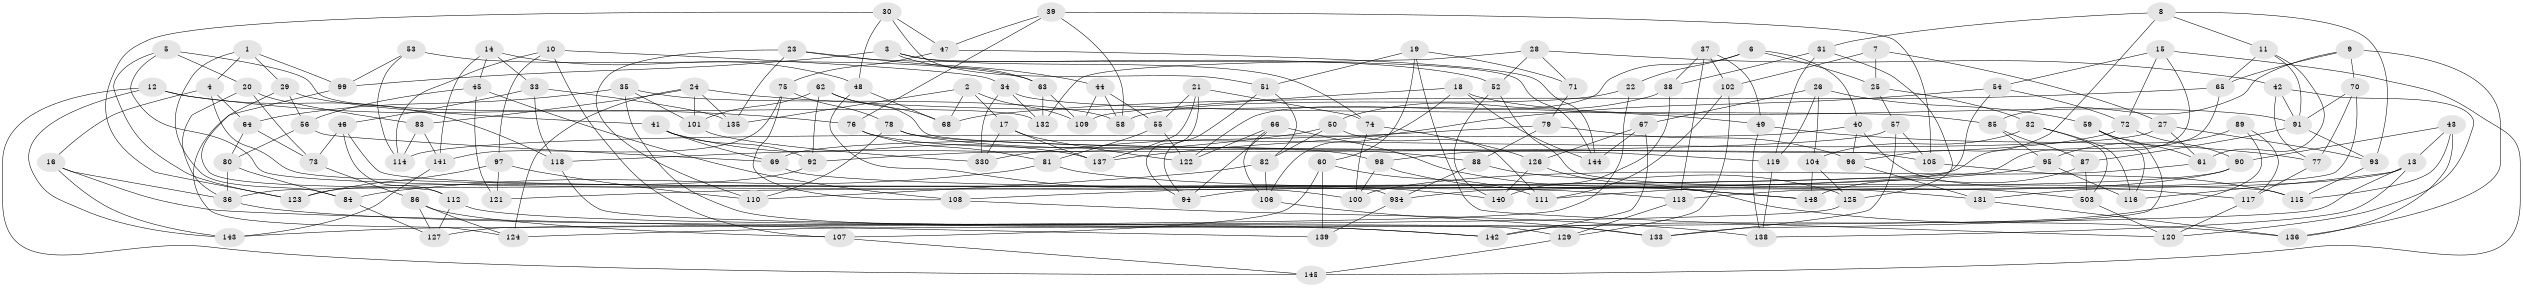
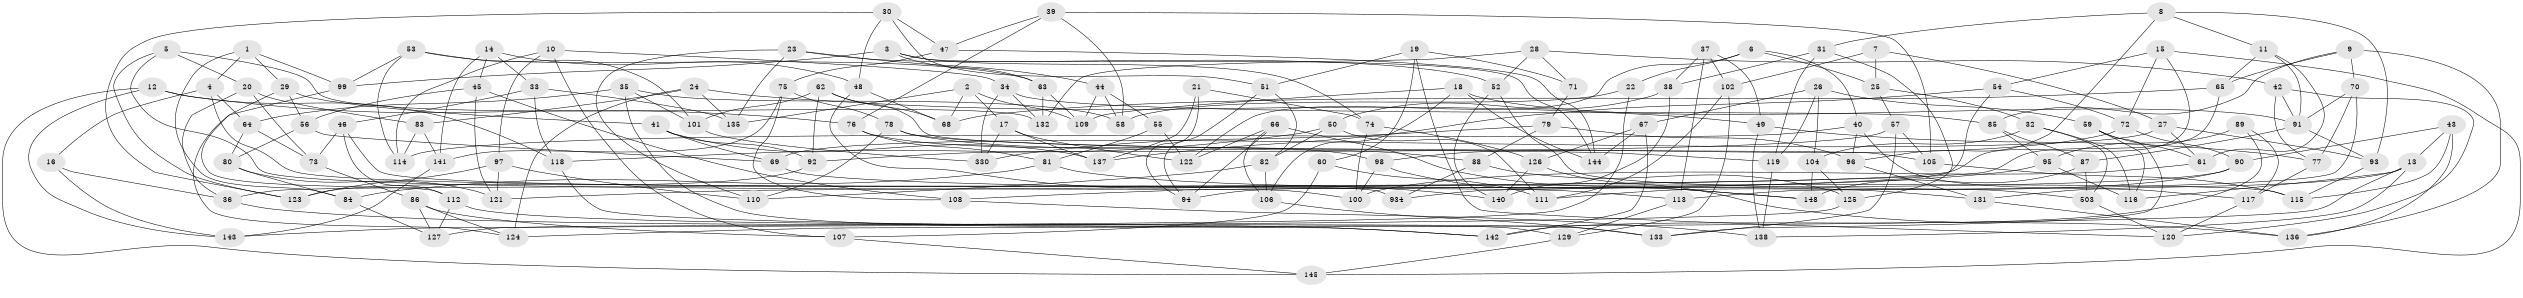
  graph {
    node [color=gray90 style=filled]
    1
    4
    29
    84
    99
    16
    64
    115
    41
    56
    112
    127
    124
    2
    17
    68
    109
    135
    122
    n20 [label=330]
    137
    3
    63
    74
    144
    132
    100
    126
    143
    36
-   139
    73
    80
    5
    20
    123
    83
    6
    22
    25
    40
    58
    32
    57
    96
    114
    117
    7
    27
    102
    93
    61
    69
    n54 [label=503]
    87
    n56 [label=148]
    129
    111
    8
    11
    31
    65
    91
    119
    38
    125
    131
    9
    70
    85
    136
    121
    113
    77
    95
    10
    34
    97
    107
    110
    145
    12
    76
    118
    81
    98
    142
    13
    116
    138
    14
    33
    45
    48
    141
    46
    108
    140
    15
    54
    72
    n102 [label=934]
    90
    18
    106
    133
    19
    51
    60
    71
    120
    94
    82
    79
    86
    21
    55
    23
    44
    52
    24
    49
    104
    105
    92
    26
    59
    67
    28
    42
    30
    47
    75
    50
    35
    101
    37
    39
    43
    89
    78
    53
    62
    66
    88
    1 -- 4
    1 -- 29
    1 -- 84
    1 -- 99
    4 -- 16
    4 -- 64
    4 -- 115
    29 -- 41
    29 -- 56
    29 -- 112
    84 -- 127
    99 -- 124
    16 -- 143
    16 -- 36
-   16 -- 139
    64 -- 73
    64 -- 80
    41 -- 137
    41 -- 69
    41 -- 92
    56 -- 80
    56 -- 69
    112 -- 127
    112 -- 133
    2 -- 17
    2 -- 68
    2 -- 109
    2 -- 135
    17 -- 122
    17 -- n20
    17 -- 137
    3 -- 99
    3 -- 63
    3 -- 74
    3 -- 144
    63 -- 109
    63 -- 132
    74 -- 100
    74 -- 126
    126 -- 136
    126 -- 140
    36 -- 142
    73 -- 86
    80 -- 84
-   80 -- 36
+   80 -- 121
    5 -- 132
    5 -- 100
    5 -- 20
    5 -- 123
    20 -- 36
    20 -- 73
    20 -- 83
    83 -- 114
    83 -- 141
    6 -- 122
    6 -- 22
    6 -- 25
    6 -- 40
    22 -- 127
    22 -- 58
    25 -- 32
    25 -- 57
    40 -- 96
    40 -- 114
    40 -- 117
    32 -- n54
    32 -- 116
    32 -- 104
    57 -- 133
    57 -- 105
    57 -- 92
    96 -- 131
    117 -- 120
    7 -- 25
    7 -- 27
    7 -- 102
    27 -- 93
    27 -- 61
    27 -- 69
    102 -- 129
    102 -- 111
    93 -- 115
    61 -- 100
    69 -- 113
    n54 -- 120
    87 -- n54
    87 -- n56
    129 -- 145
    8 -- 96
    8 -- 93
    8 -- 11
    8 -- 31
    11 -- 61
    11 -- 65
    11 -- 91
    31 -- 119
    31 -- 38
    31 -- 125
    65 -- 68
    65 -- 121
    91 -- 93
    91 -- 87
    119 -- 138
    38 -- 140
    38 -- 50
    125 -- 143
    131 -- 136
    9 -- 65
    9 -- 70
    9 -- 85
    9 -- 136
    70 -- 91
    70 -- 113
    70 -- 77
    85 -- 87
    85 -- 95
    113 -- 129
    77 -- 117
    95 -- 116
    95 -- 108
    10 -- 114
    10 -- 34
    10 -- 97
    10 -- 107
    34 -- n20
    34 -- 132
    34 -- 85
    97 -- 123
    97 -- 121
    97 -- 110
    107 -- 145
    12 -- 143
    12 -- 145
    12 -- 76
    12 -- 118
    76 -- 81
    76 -- 98
    118 -- 142
    81 -- 84
    81 -- 131
    98 -- 100
    98 -- n56
    13 -- 124
    13 -- 131
    13 -- 116
    13 -- 138
    14 -- 33
    14 -- 45
    14 -- 48
    14 -- 141
    33 -- 135
    33 -- 118
    33 -- 46
    45 -- 56
    45 -- 121
    45 -- 108
    48 -- 68
    48 -- 140
    141 -- 143
    46 -- 112
    46 -- 73
    46 -- n102
    108 -- 138
    15 -- 36
    15 -- 145
    15 -- 54
    15 -- 72
    54 -- 137
    54 -- 72
    54 -- n102
    72 -- 98
    72 -- 90
-   n102 -- 139
    90 -- 111
    90 -- 94
    18 -- 109
    18 -- 144
    18 -- 91
    18 -- 106
    106 -- 133
    19 -- 51
    19 -- 60
    19 -- 71
    19 -- 120
    51 -- 94
    51 -- 82
-   60 -- 139
    60 -- 111
    60 -- 107
    71 -- 79
    82 -- 110
    82 -- 106
    79 -- n20
    79 -- 96
    79 -- 88
    86 -- 127
    86 -- 124
    86 -- 107
    21 -- 137
    21 -- 74
    21 -- 94
-   21 -- 55
    55 -- 122
    55 -- 81
    23 -- 135
    23 -- 110
    23 -- 44
    23 -- 52
    44 -- 109
    44 -- 58
    44 -- 55
    52 -- n54
    52 -- 140
    24 -- 124
    24 -- 135
    24 -- 83
    24 -- 49
    49 -- 77
    49 -- 138
    104 -- n56
    104 -- 125
    105 -- 115
    92 -- 123
    26 -- 119
    26 -- 104
    26 -- 59
    26 -- 67
    59 -- 61
    59 -- 116
    59 -- 133
    67 -- 144
    67 -- 126
    67 -- 142
    28 -- 132
    28 -- 71
    28 -- 52
    28 -- 42
    42 -- 91
    42 -- 77
    42 -- 120
    30 -- 123
    30 -- 48
    30 -- 51
    30 -- 47
    47 -- 144
    47 -- 75
    75 -- 141
    75 -- 108
    75 -- 78
    50 -- 111
    50 -- 118
    50 -- 82
    35 -- 64
    35 -- 58
    35 -- 129
    35 -- 101
    101 -- n20
    37 -- 102
    37 -- 38
    37 -- 113
    37 -- 49
    39 -- 58
    39 -- 76
    39 -- 105
    39 -- 47
    43 -- 115
    43 -- 136
    43 -- 13
    43 -- 90
    89 -- 117
    89 -- 95
    89 -- 142
    78 -- 119
    78 -- 110
    78 -- 88
    53 -- 99
    53 -- 63
    53 -- 114
-   24 -- 101
+   53 -- 101
    62 -- 68
    62 -- 105
    62 -- 92
    62 -- 101
    66 -- 122
    66 -- n56
    66 -- 106
    66 -- 94
    88 -- 125
    88 -- n102
  }
